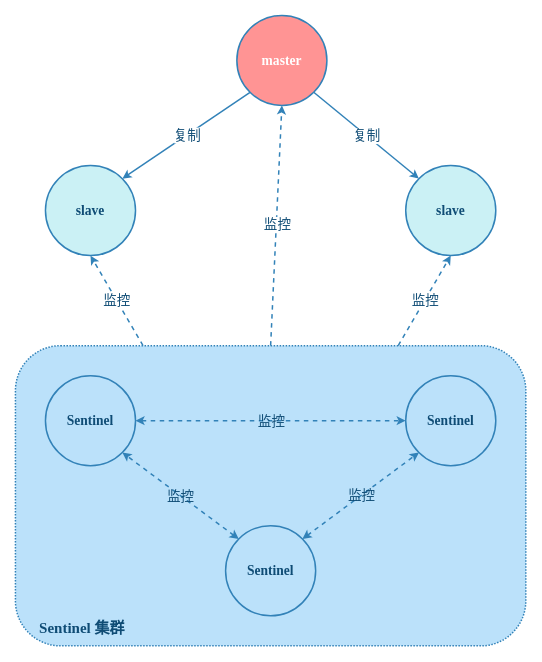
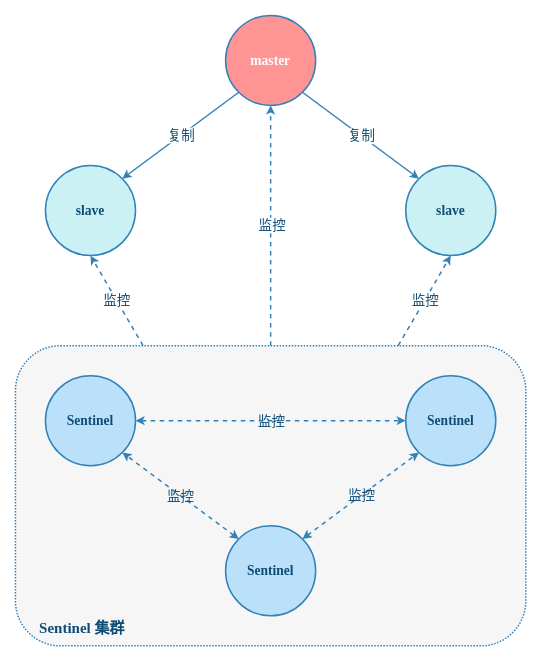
  <mxCell id="0" />
  <mxCell id="1" parent="0" />
- <mxCell id="2" value="Sentinel 集群" style="rounded=1;whiteSpace=wrap;html=1;strokeColor=#3282B8;fillColor=#bbe1fa;fontFamily=Comic Sans MS;fontStyle=1;container=0;fontColor=#0F4C75;shadow=0;fontSize=20;strokeWidth=2;dashed=1;dashPattern=1 1;align=left;verticalAlign=bottom;spacingLeft=30;spacingBottom=10;" vertex="1" parent="1"><mxGeometry x="20" y="460" width="680" height="400" as="geometry" /></mxCell>
+ <mxCell id="2" value="Sentinel 集群" style="rounded=1;whiteSpace=wrap;html=1;strokeColor=#3282B8;fillColor=#F6F6F6;fontFamily=Comic Sans MS;fontStyle=1;container=0;fontColor=#0F4C75;shadow=0;fontSize=20;strokeWidth=2;dashed=1;dashPattern=1 1;align=left;verticalAlign=bottom;spacingLeft=30;spacingBottom=10;" vertex="1" parent="1"><mxGeometry x="20" y="460" width="680" height="400" as="geometry" /></mxCell>
  <mxCell id="3" style="edgeStyle=none;shape=connector;rounded=0;orthogonalLoop=1;jettySize=auto;html=1;exitX=0.5;exitY=0;exitDx=0;exitDy=0;entryX=0.5;entryY=1;entryDx=0;entryDy=0;dashed=1;labelBackgroundColor=default;strokeColor=#3282B8;strokeWidth=2;align=center;verticalAlign=middle;fontFamily=Comic Sans MS;fontSize=18;fontColor=#0F4C75;startArrow=none;startFill=0;endArrow=classic;" edge="1" parent="1" source="2" target="13"><mxGeometry relative="1" as="geometry" /></mxCell>
  <mxCell id="4" value="监控" style="edgeLabel;html=1;align=center;verticalAlign=middle;resizable=0;points=[];fontSize=18;fontFamily=Comic Sans MS;fontColor=#0F4C75;" vertex="1" connectable="0" parent="3"><mxGeometry x="0.009" y="-1" relative="1" as="geometry"><mxPoint as="offset" /></mxGeometry></mxCell>
  <mxCell id="5" style="edgeStyle=none;shape=connector;rounded=0;orthogonalLoop=1;jettySize=auto;html=1;exitX=0.75;exitY=0;exitDx=0;exitDy=0;entryX=0.5;entryY=1;entryDx=0;entryDy=0;dashed=1;labelBackgroundColor=default;strokeColor=#3282B8;strokeWidth=2;align=center;verticalAlign=middle;fontFamily=Comic Sans MS;fontSize=18;fontColor=#0F4C75;startArrow=none;startFill=0;endArrow=classic;" edge="1" parent="1" source="2" target="15"><mxGeometry relative="1" as="geometry" /></mxCell>
  <mxCell id="6" value="监控" style="edgeLabel;html=1;align=center;verticalAlign=middle;resizable=0;points=[];fontSize=18;fontFamily=Comic Sans MS;fontColor=#0F4C75;" vertex="1" connectable="0" parent="5"><mxGeometry x="0.012" relative="1" as="geometry"><mxPoint as="offset" /></mxGeometry></mxCell>
  <mxCell id="7" style="edgeStyle=none;shape=connector;rounded=0;orthogonalLoop=1;jettySize=auto;html=1;exitX=0.25;exitY=0;exitDx=0;exitDy=0;entryX=0.5;entryY=1;entryDx=0;entryDy=0;dashed=1;labelBackgroundColor=default;strokeColor=#3282B8;strokeWidth=2;align=center;verticalAlign=middle;fontFamily=Comic Sans MS;fontSize=18;fontColor=#0F4C75;startArrow=none;startFill=0;endArrow=classic;" edge="1" parent="1" source="2" target="14"><mxGeometry relative="1" as="geometry" /></mxCell>
  <mxCell id="8" value="监控" style="edgeLabel;html=1;align=center;verticalAlign=middle;resizable=0;points=[];fontSize=18;fontFamily=Comic Sans MS;fontColor=#0F4C75;" vertex="1" connectable="0" parent="7"><mxGeometry x="0.005" relative="1" as="geometry"><mxPoint as="offset" /></mxGeometry></mxCell>
  <mxCell id="9" style="edgeStyle=none;shape=connector;rounded=0;orthogonalLoop=1;jettySize=auto;html=1;exitX=1;exitY=1;exitDx=0;exitDy=0;entryX=0;entryY=0;entryDx=0;entryDy=0;labelBackgroundColor=default;strokeColor=#3282B8;strokeWidth=2;align=center;verticalAlign=middle;fontFamily=Comic Sans MS;fontSize=18;fontColor=#0F4C75;startArrow=none;startFill=0;endArrow=classic;" edge="1" parent="1" source="13" target="15"><mxGeometry relative="1" as="geometry" /></mxCell>
  <mxCell id="10" value="复制" style="edgeLabel;html=1;align=center;verticalAlign=middle;resizable=0;points=[];fontSize=18;fontFamily=Comic Sans MS;fontColor=#0F4C75;" vertex="1" connectable="0" parent="9"><mxGeometry x="0.001" relative="1" as="geometry"><mxPoint as="offset" /></mxGeometry></mxCell>
  <mxCell id="11" style="edgeStyle=none;shape=connector;rounded=0;orthogonalLoop=1;jettySize=auto;html=1;exitX=0;exitY=1;exitDx=0;exitDy=0;entryX=1;entryY=0;entryDx=0;entryDy=0;labelBackgroundColor=default;strokeColor=#3282B8;strokeWidth=2;align=center;verticalAlign=middle;fontFamily=Comic Sans MS;fontSize=18;fontColor=#0F4C75;startArrow=none;startFill=0;endArrow=classic;" edge="1" parent="1" source="13" target="14"><mxGeometry relative="1" as="geometry" /></mxCell>
  <mxCell id="12" value="复制" style="edgeLabel;html=1;align=center;verticalAlign=middle;resizable=0;points=[];fontSize=18;fontFamily=Comic Sans MS;fontColor=#0F4C75;" vertex="1" connectable="0" parent="11"><mxGeometry x="-0.003" relative="1" as="geometry"><mxPoint as="offset" /></mxGeometry></mxCell>
- <mxCell id="13" value="master" style="ellipse;whiteSpace=wrap;html=1;aspect=fixed;rounded=1;shadow=0;labelBackgroundColor=none;strokeColor=#3282B8;strokeWidth=2;align=center;verticalAlign=middle;fontFamily=Comic Sans MS;fontSize=18;fontColor=#FFFFFF;fillColor=#FF9494;fontStyle=1" vertex="1" parent="1"><mxGeometry x="315" y="20" width="120" height="120" as="geometry" /></mxCell>
+ <mxCell id="13" value="master" style="ellipse;whiteSpace=wrap;html=1;aspect=fixed;rounded=1;shadow=0;labelBackgroundColor=none;strokeColor=#3282B8;strokeWidth=2;align=center;verticalAlign=middle;fontFamily=Comic Sans MS;fontSize=18;fontColor=#FFFFFF;fillColor=#FF9494;fontStyle=1" vertex="1" parent="1"><mxGeometry x="300" y="20" width="120" height="120" as="geometry" /></mxCell>
  <mxCell id="14" value="slave" style="ellipse;whiteSpace=wrap;html=1;aspect=fixed;rounded=1;shadow=0;labelBackgroundColor=none;strokeColor=#3282B8;strokeWidth=2;align=center;verticalAlign=middle;fontFamily=Comic Sans MS;fontSize=18;fontColor=#0F4C75;fillColor=#CBF1F5;fontStyle=1" vertex="1" parent="1"><mxGeometry x="60" y="220" width="120" height="120" as="geometry" /></mxCell>
  <mxCell id="15" value="slave" style="ellipse;whiteSpace=wrap;html=1;aspect=fixed;rounded=1;shadow=0;labelBackgroundColor=none;strokeColor=#3282B8;strokeWidth=2;align=center;verticalAlign=middle;fontFamily=Comic Sans MS;fontSize=18;fontColor=#0F4C75;fillColor=#CBF1F5;fontStyle=1" vertex="1" parent="1"><mxGeometry x="540" y="220" width="120" height="120" as="geometry" /></mxCell>
  <mxCell id="16" style="edgeStyle=none;shape=connector;rounded=0;orthogonalLoop=1;jettySize=auto;html=1;exitX=1;exitY=0.5;exitDx=0;exitDy=0;entryX=0;entryY=0.5;entryDx=0;entryDy=0;dashed=1;labelBackgroundColor=none;strokeColor=#3282B8;strokeWidth=2;align=center;verticalAlign=middle;fontFamily=Comic Sans MS;fontSize=18;fontColor=#0F4C75;startArrow=classic;startFill=1;endArrow=classic;" edge="1" parent="1" source="18" target="19"><mxGeometry relative="1" as="geometry" /></mxCell>
  <mxCell id="17" value="监控" style="edgeLabel;html=1;align=center;verticalAlign=middle;resizable=0;points=[];fontSize=18;fontFamily=Comic Sans MS;fontColor=#0F4C75;labelBackgroundColor=none;" vertex="1" connectable="0" parent="16"><mxGeometry x="0.001" y="-1" relative="1" as="geometry"><mxPoint as="offset" /></mxGeometry></mxCell>
  <mxCell id="18" value="Sentinel" style="ellipse;whiteSpace=wrap;html=1;aspect=fixed;rounded=1;shadow=0;labelBackgroundColor=none;strokeColor=#3282B8;strokeWidth=2;align=center;verticalAlign=middle;fontFamily=Comic Sans MS;fontSize=18;fontColor=#0F4C75;fillColor=#BBE1FA;fontStyle=1" vertex="1" parent="1"><mxGeometry x="60" y="500" width="120" height="120" as="geometry" /></mxCell>
  <mxCell id="19" value="Sentinel" style="ellipse;whiteSpace=wrap;html=1;aspect=fixed;rounded=1;shadow=0;labelBackgroundColor=none;strokeColor=#3282B8;strokeWidth=2;align=center;verticalAlign=middle;fontFamily=Comic Sans MS;fontSize=18;fontColor=#0F4C75;fillColor=#BBE1FA;fontStyle=1" vertex="1" parent="1"><mxGeometry x="540" y="500" width="120" height="120" as="geometry" /></mxCell>
  <mxCell id="20" style="shape=connector;rounded=0;orthogonalLoop=1;jettySize=auto;html=1;exitX=0;exitY=0;exitDx=0;exitDy=0;entryX=1;entryY=1;entryDx=0;entryDy=0;labelBackgroundColor=default;strokeColor=#3282B8;strokeWidth=2;align=center;verticalAlign=middle;fontFamily=Comic Sans MS;fontSize=18;fontColor=#0F4C75;endArrow=classic;startArrow=classic;startFill=1;dashed=1;" edge="1" parent="1" source="24" target="18"><mxGeometry relative="1" as="geometry" /></mxCell>
  <mxCell id="21" value="监控" style="edgeLabel;html=1;align=center;verticalAlign=middle;resizable=0;points=[];fontSize=18;fontFamily=Comic Sans MS;fontColor=#0F4C75;labelBackgroundColor=none;" vertex="1" connectable="0" parent="20"><mxGeometry x="-0.007" y="1" relative="1" as="geometry"><mxPoint as="offset" /></mxGeometry></mxCell>
  <mxCell id="22" style="edgeStyle=none;shape=connector;rounded=0;orthogonalLoop=1;jettySize=auto;html=1;exitX=1;exitY=0;exitDx=0;exitDy=0;entryX=0;entryY=1;entryDx=0;entryDy=0;dashed=1;labelBackgroundColor=default;strokeColor=#3282B8;strokeWidth=2;align=center;verticalAlign=middle;fontFamily=Comic Sans MS;fontSize=18;fontColor=#0F4C75;startArrow=classic;startFill=1;endArrow=classic;" edge="1" parent="1" source="24" target="19"><mxGeometry relative="1" as="geometry" /></mxCell>
  <mxCell id="23" value="监控" style="edgeLabel;html=1;align=center;verticalAlign=middle;resizable=0;points=[];fontSize=18;fontFamily=Comic Sans MS;fontColor=#0F4C75;labelBackgroundColor=none;" vertex="1" connectable="0" parent="22"><mxGeometry x="0.0" relative="1" as="geometry"><mxPoint as="offset" /></mxGeometry></mxCell>
  <mxCell id="24" value="Sentinel" style="ellipse;whiteSpace=wrap;html=1;aspect=fixed;rounded=1;shadow=0;labelBackgroundColor=none;strokeColor=#3282B8;strokeWidth=2;align=center;verticalAlign=middle;fontFamily=Comic Sans MS;fontSize=18;fontColor=#0F4C75;fillColor=#BBE1FA;fontStyle=1" vertex="1" parent="1"><mxGeometry x="300" y="700" width="120" height="120" as="geometry" /></mxCell>
